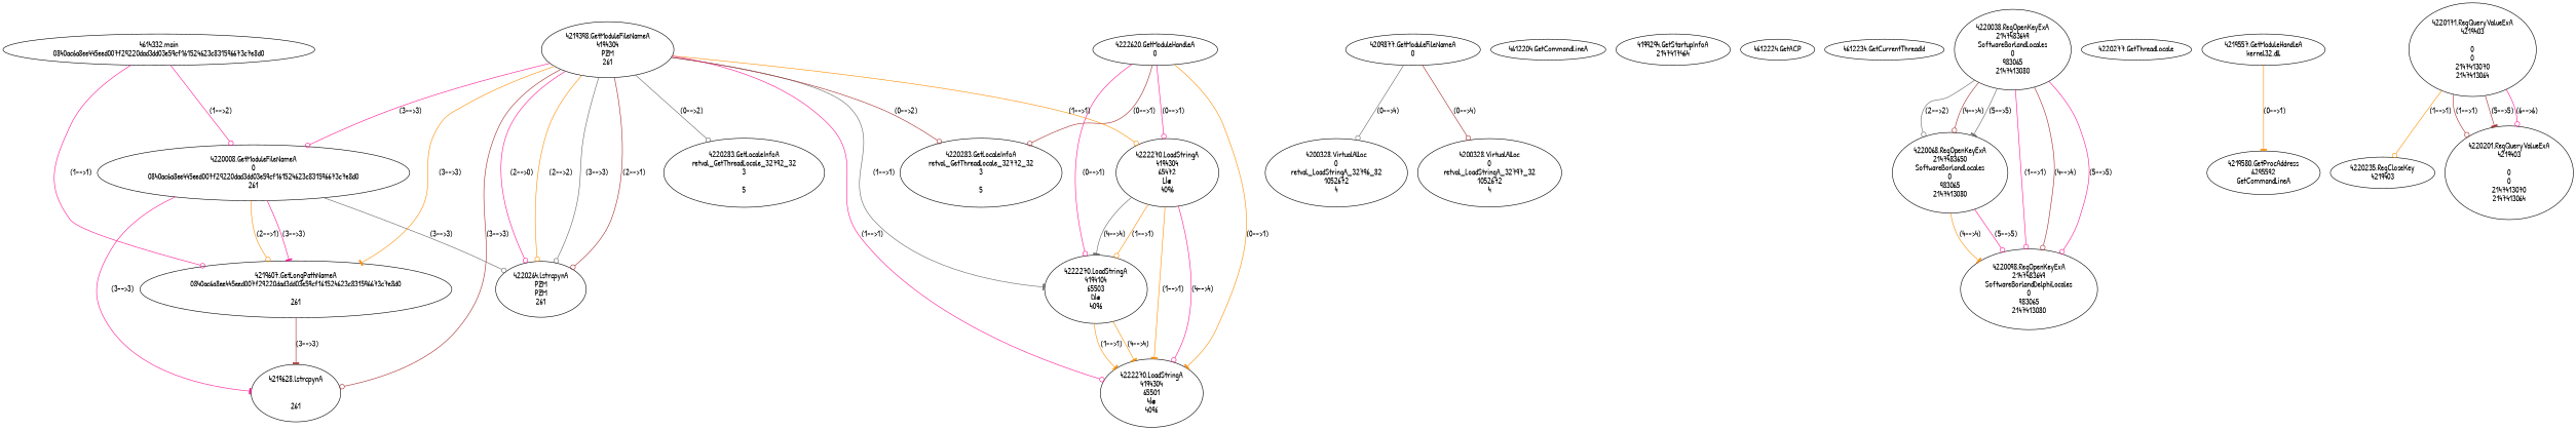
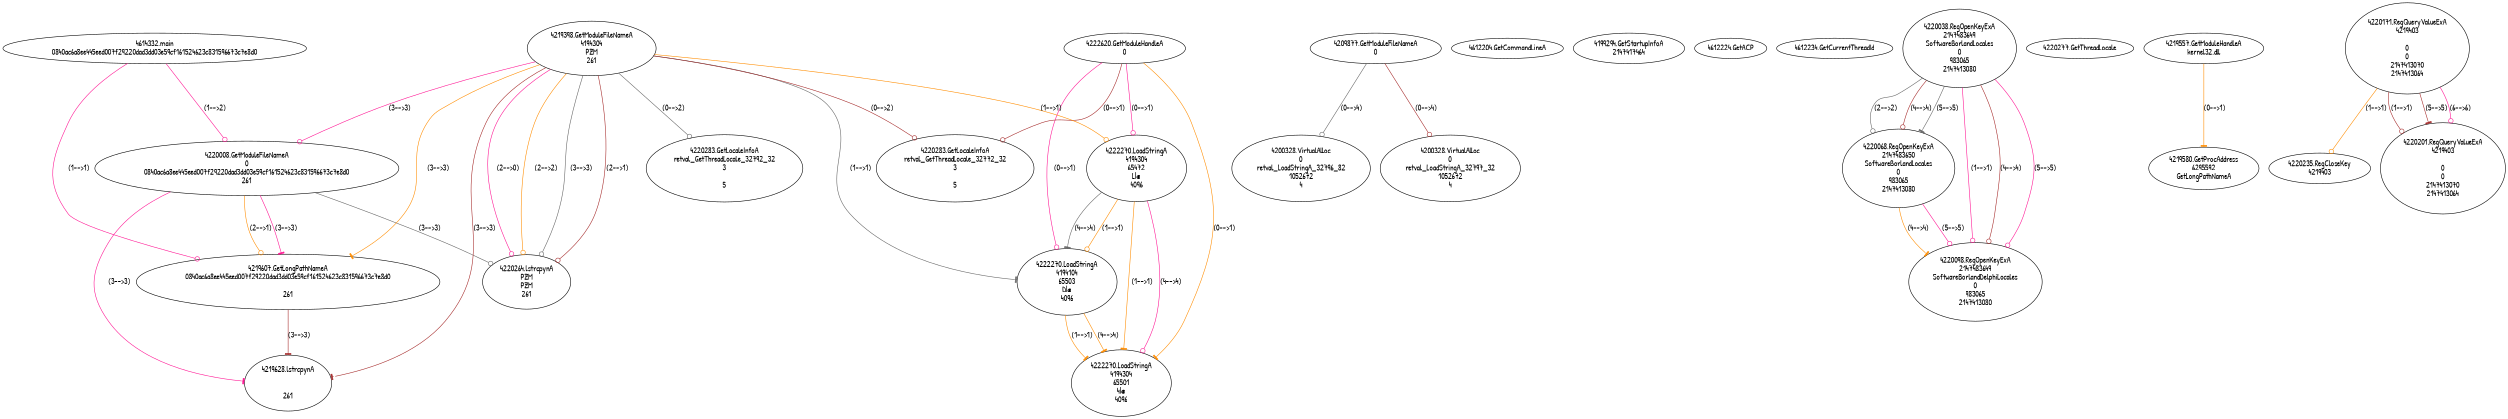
  digraph {
    fontname="Patrick Hand"
    node [fontname="Patrick Hand"]
    edge [arrowhead=odot color=deeppink fontname="Patrick Hand"]
    n1 [label="4614332.main\n0840ac6a8ee445eed007f29220dad3dd03e59cf161524623c831596673c7e8d0"]
    n2 [label="4220008.GetModuleFileNameA\n0\n0840ac6a8ee445eed007f29220dad3dd03e59cf161524623c831596673c7e8d0\n261"]
    n3 [label="4219607.GetLongPathNameA\n0840ac6a8ee445eed007f29220dad3dd03e59cf161524623c831596673c7e8d0\n\n261"]
    n4 [label="4220264.lstrcpynA\nPZM\nPZM\n261"]
    n5 [label="4219628.lstrcpynA\n\n\n261"]
    n6 [label="4222620.GetModuleHandleA\n0"]
    n7 [label="4222270.LoadStringA\n4194304\n65472\nL|@\n4096"]
    n8 [label="4222270.LoadStringA\n4194104\n65503\nD|@\n4096"]
    n9 [label="4222270.LoadStringA\n4194304\n65501\n4|@\n4096"]
    n10 [label="4220283.GetLocaleInfoA\nretval_GetThreadLocale_32772_32\n3\n\n5"]
    n11 [label="4219398.GetModuleFileNameA\n4194304\nPZM\n261"]
    n12 [label="4220283.GetLocaleInfoA\nretval_GetThreadLocale_32792_32\n3\n\n5"]
    n13 [label="4209877.GetModuleFileNameA\n0"]
    n14 [label="4200328.VirtualAlloc\n0\nretval_LoadStringA_32796_82\n1052672\n4"]
    n15 [label="4200328.VirtualAlloc\n0\nretval_LoadStringA_32797_32\n1052672\n4"]
    n16 [label="4612204.GetCommandLineA\n"]
    n17 [label="4199294.GetStartupInfoA\n2147417464"]
    n18 [label="4612224.GetACP\n"]
    n19 [label="4612234.GetCurrentThreadId\n"]
    n20 [label="4220038.RegOpenKeyExA\n2147483649\nSoftware\Borland\Locales\n0\n983065\n2147413080"]
    n21 [label="4220068.RegOpenKeyExA\n2147483650\nSoftware\Borland\Locales\n0\n983065\n2147413080"]
    n22 [label="4220098.RegOpenKeyExA\n2147483649\nSoftware\Borland\Delphi\Locales\n0\n983065\n2147413080"]
    n23 [label="4220277.GetThreadLocale\n"]
    n24 [label="4219557.GetModuleHandleA\nkernel32.dll"]
-   n25 [label="4219580.GetProcAddress\n6295592\nGetCommandLineA"]
+   n25 [label="4219580.GetProcAddress\n6295592\nGetLongPathNameA"]
    n26 [label="4220171.RegQueryValueExA\n4219403\n\n0\n0\n2147413070\n2147413064"]
    n27 [label="4220235.RegCloseKey\n4219403"]
    n28 [label="4220201.RegQueryValueExA\n4219403\n\n0\n0\n2147413070\n2147413064"]
    n1 -> n2 [label="(1-->2)"]
    n1 -> n3 [label="(1-->1)"]
    n2 -> n3 [color=darkorange label="(2-->1)"]
    n2 -> n3 [arrowhead=tee label="(3-->3)"]
    n2 -> n4 [color=gray40 label="(3-->3)"]
    n2 -> n5 [arrowhead=tee label="(3-->3)"]
    n3 -> n5 [arrowhead=tee color=brown label="(3-->3)"]
    n6 -> n7 [label="(0-->1)"]
    n6 -> n8 [label="(0-->1)"]
    n6 -> n9 [arrowhead=tee color=darkorange label="(0-->1)"]
    n6 -> n10 [color=brown label="(0-->1)"]
    n7 -> n8 [color=darkorange label="(1-->1)"]
    n7 -> n8 [arrowhead=tee color=gray40 label="(4-->4)"]
    n7 -> n9 [arrowhead=tee color=darkorange label="(1-->1)"]
    n7 -> n9 [label="(4-->4)"]
    n8 -> n9 [arrowhead=tee color=darkorange label="(1-->1)"]
    n8 -> n9 [arrowhead=tee color=darkorange label="(4-->4)"]
    n11 -> n2 [label="(3-->3)"]
    n11 -> n3 [arrowhead=tee color=darkorange label="(3-->3)"]
    n11 -> n4 [color=brown label="(2-->1)"]
    n11 -> n4 [color=darkorange label="(2-->2)"]
    n11 -> n4 [color=gray40 label="(3-->3)"]
    n11 -> n4 [label="(2-->0)"]
-   n11 -> n5 [color=brown label="(3-->3)"]
+   n11 -> n5 [arrowhead=tee color=brown label="(3-->3)"]
    n11 -> n7 [color=darkorange label="(1-->1)"]
    n11 -> n8 [arrowhead=tee color=gray40 label="(1-->1)"]
-   n11 -> n9 [label="(1-->1)"]
    n11 -> n10 [color=brown label="(0-->2)"]
    n11 -> n12 [color=gray40 label="(0-->2)"]
    n13 -> n14 [color=gray40 label="(0-->4)"]
    n13 -> n15 [color=brown label="(0-->4)"]
    n20 -> n21 [color=gray40 label="(2-->2)"]
    n20 -> n21 [color=brown label="(4-->4)"]
    n20 -> n21 [arrowhead=tee color=gray40 label="(5-->5)"]
    n20 -> n22 [label="(1-->1)"]
    n20 -> n22 [color=brown label="(4-->4)"]
    n20 -> n22 [label="(5-->5)"]
    n21 -> n22 [arrowhead=tee color=darkorange label="(4-->4)"]
    n21 -> n22 [label="(5-->5)"]
    n24 -> n25 [arrowhead=tee color=darkorange label="(0-->1)"]
    n26 -> n27 [color=darkorange label="(1-->1)"]
    n26 -> n28 [color=brown label="(1-->1)"]
    n26 -> n28 [arrowhead=tee color=brown label="(5-->5)"]
    n26 -> n28 [label="(6-->6)"]
  }
